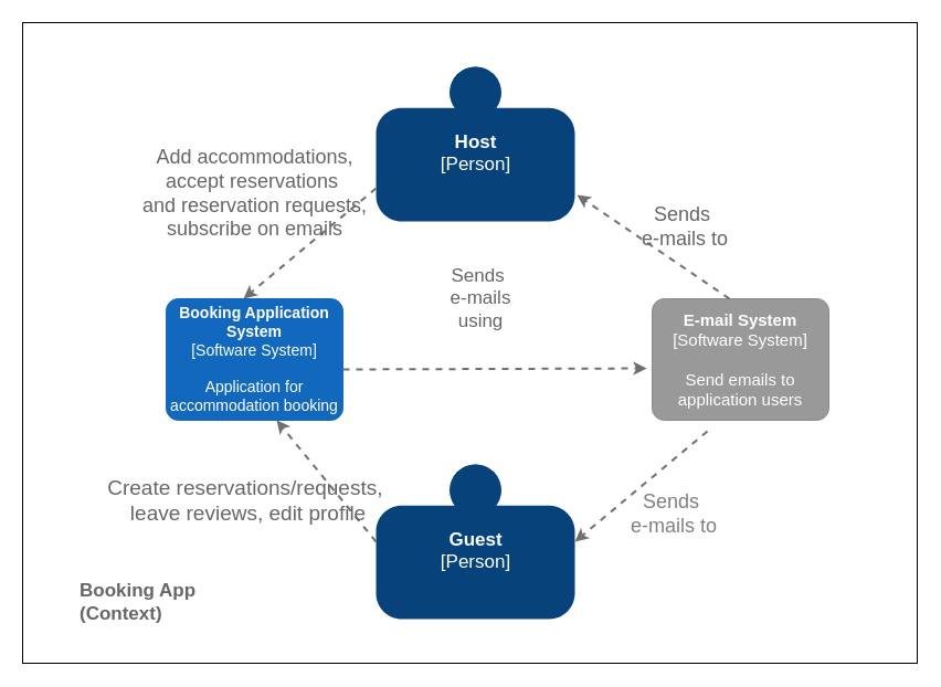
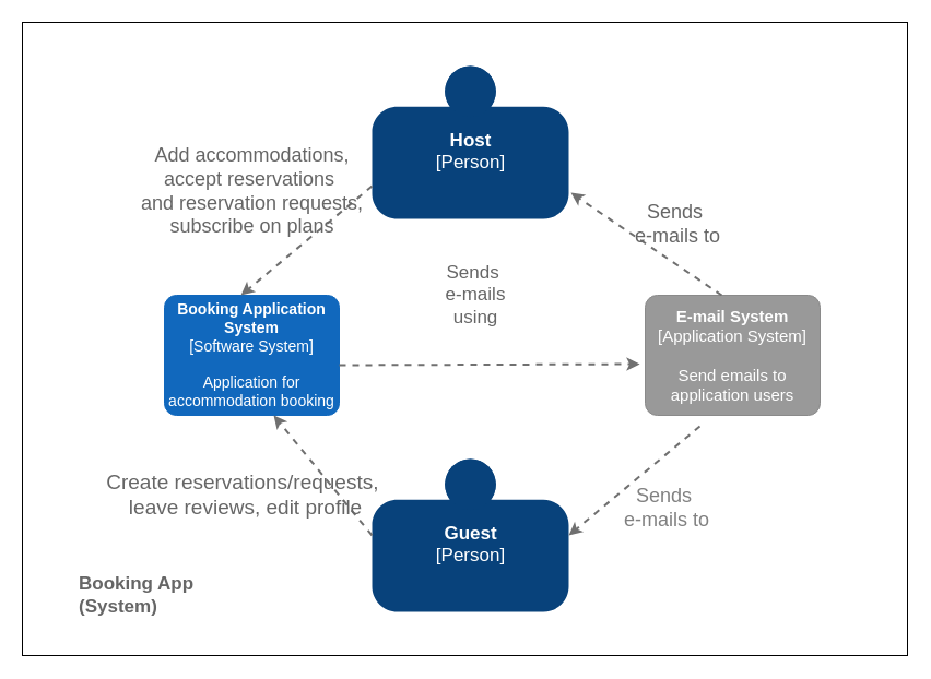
  <mxCell id="0" />
  <mxCell id="1" parent="0" />
  <mxCell id="2" value="" style="rounded=0;whiteSpace=wrap;html=1;" parent="1" vertex="1"><mxGeometry x="20" y="20" width="810" height="580" as="geometry" /></mxCell>
- <mxCell id="3" value="&lt;b style=&quot;font-size: 17px;&quot;&gt;Booking App&lt;br style=&quot;font-size: 17px;&quot;&gt;(Context)&lt;/b&gt;" style="text;html=1;align=left;verticalAlign=middle;resizable=0;points=[];autosize=1;fontColor=#666666;fontSize=17;" parent="1" vertex="1"><mxGeometry x="70" y="520" width="130" height="50" as="geometry" /></mxCell>
+ <mxCell id="3" value="&lt;b style=&quot;font-size: 17px;&quot;&gt;Booking App&lt;br style=&quot;font-size: 17px;&quot;&gt;(System)&lt;/b&gt;" style="text;html=1;align=left;verticalAlign=middle;resizable=0;points=[];autosize=1;fontColor=#666666;fontSize=17;" parent="1" vertex="1"><mxGeometry x="70" y="520" width="130" height="50" as="geometry" /></mxCell>
  <mxCell id="4" value="&lt;b style=&quot;font-size: 17px;&quot;&gt;Guest&lt;/b&gt;&lt;div style=&quot;font-size: 17px;&quot;&gt;[Person]&lt;/div&gt;&lt;br style=&quot;font-size: 17px;&quot;&gt;&lt;div style=&quot;font-size: 17px;&quot;&gt;&lt;/div&gt;" style="html=1;dashed=0;whitespace=wrap;fillColor=#08427b;strokeColor=none;fontColor=#ffffff;shape=mxgraph.c4.person;align=center;metaEdit=1;points=[[0.5,0,0],[1,0.5,0],[1,0.75,0],[0.75,1,0],[0.5,1,0],[0.25,1,0],[0,0.75,0],[0,0.5,0]];metaData={&quot;c4Type&quot;:{&quot;editable&quot;:false}};fontSize=17;" parent="1" vertex="1"><mxGeometry x="340" y="420" width="180" height="140" as="geometry" /></mxCell>
- <mxCell id="5" value="&lt;b style=&quot;font-size: 15px;&quot;&gt;E-mail System&lt;/b&gt;&lt;div style=&quot;font-size: 15px;&quot;&gt;[Software System]&lt;/div&gt;&lt;br style=&quot;font-size: 15px;&quot;&gt;&lt;div style=&quot;font-size: 15px;&quot;&gt;Send emails to application users&lt;/div&gt;" style="rounded=1;whiteSpace=wrap;html=1;labelBackgroundColor=none;fillColor=#999999;fontColor=#ffffff;align=center;arcSize=10;strokeColor=#8A8A8A;metaEdit=1;metaData={&quot;c4Type&quot;:{&quot;editable&quot;:false}};points=[[0.25,0,0],[0.5,0,0],[0.75,0,0],[1,0.25,0],[1,0.5,0],[1,0.75,0],[0.75,1,0],[0.5,1,0],[0.25,1,0],[0,0.75,0],[0,0.5,0],[0,0.25,0]];fontSize=15;" parent="1" vertex="1"><mxGeometry x="590" y="270" width="160" height="110.0" as="geometry" /></mxCell>
+ <mxCell id="5" value="&lt;b style=&quot;font-size: 15px;&quot;&gt;E-mail System&lt;/b&gt;&lt;div style=&quot;font-size: 15px;&quot;&gt;[Application System]&lt;/div&gt;&lt;br style=&quot;font-size: 15px;&quot;&gt;&lt;div style=&quot;font-size: 15px;&quot;&gt;Send emails to application users&lt;/div&gt;" style="rounded=1;whiteSpace=wrap;html=1;labelBackgroundColor=none;fillColor=#999999;fontColor=#ffffff;align=center;arcSize=10;strokeColor=#8A8A8A;metaEdit=1;metaData={&quot;c4Type&quot;:{&quot;editable&quot;:false}};points=[[0.25,0,0],[0.5,0,0],[0.75,0,0],[1,0.25,0],[1,0.5,0],[1,0.75,0],[0.75,1,0],[0.5,1,0],[0.25,1,0],[0,0.75,0],[0,0.5,0],[0,0.25,0]];fontSize=15;" parent="1" vertex="1"><mxGeometry x="590" y="270" width="160" height="110.0" as="geometry" /></mxCell>
  <mxCell id="6" value="&lt;b style=&quot;font-size: 14px;&quot;&gt;Booking Application System&lt;/b&gt;&lt;div style=&quot;font-size: 14px;&quot;&gt;[Software System]&lt;/div&gt;&lt;br style=&quot;font-size: 14px;&quot;&gt;&lt;div style=&quot;font-size: 14px;&quot;&gt;Application for accommodation booking&lt;/div&gt;" style="rounded=1;whiteSpace=wrap;html=1;labelBackgroundColor=none;fillColor=#1168BD;fontColor=#ffffff;align=center;arcSize=10;strokeColor=#1168BD;metaEdit=1;metaData={&quot;c4Type&quot;:{&quot;editable&quot;:false}};points=[[0.25,0,0],[0.5,0,0],[0.75,0,0],[1,0.25,0],[1,0.5,0],[1,0.75,0],[0.75,1,0],[0.5,1,0],[0.25,1,0],[0,0.75,0],[0,0.5,0],[0,0.25,0]];fontSize=14;" parent="1" vertex="1"><mxGeometry x="150" y="270" width="160" height="110.0" as="geometry" /></mxCell>
  <mxCell id="7" value="&lt;b style=&quot;font-size: 17px;&quot;&gt;Host&lt;/b&gt;&lt;div style=&quot;font-size: 17px;&quot;&gt;[Person]&lt;/div&gt;&lt;br style=&quot;font-size: 17px;&quot;&gt;&lt;div style=&quot;font-size: 17px;&quot;&gt;&lt;/div&gt;" style="html=1;dashed=0;whitespace=wrap;fillColor=#08427b;strokeColor=none;fontColor=#ffffff;shape=mxgraph.c4.person;align=center;metaEdit=1;points=[[0.5,0,0],[1,0.5,0],[1,0.75,0],[0.75,1,0],[0.5,1,0],[0.25,1,0],[0,0.75,0],[0,0.5,0]];metaData={&quot;c4Type&quot;:{&quot;editable&quot;:false}};fontSize=17;" parent="1" vertex="1"><mxGeometry x="340" y="60" width="180" height="140" as="geometry" /></mxCell>
  <mxCell id="8" style="edgeStyle=none;rounded=0;orthogonalLoop=1;jettySize=auto;html=1;dashed=1;strokeColor=#707070;strokeWidth=2;fontColor=#707070;entryX=-0.031;entryY=0.573;entryDx=0;entryDy=0;entryPerimeter=0;" parent="1" target="5" edge="1"><mxGeometry relative="1" as="geometry"><mxPoint x="310" y="334" as="sourcePoint" /><mxPoint x="410" y="250" as="targetPoint" /></mxGeometry></mxCell>
  <mxCell id="9" style="edgeStyle=none;rounded=0;orthogonalLoop=1;jettySize=auto;html=1;dashed=1;strokeColor=#707070;strokeWidth=2;fontColor=#707070;entryX=1.011;entryY=0.829;entryDx=0;entryDy=0;entryPerimeter=0;" parent="1" target="7" edge="1"><mxGeometry relative="1" as="geometry"><mxPoint x="660" y="270" as="sourcePoint" /><mxPoint x="935" y="269" as="targetPoint" /></mxGeometry></mxCell>
  <mxCell id="10" style="edgeStyle=none;rounded=0;orthogonalLoop=1;jettySize=auto;html=1;dashed=1;strokeColor=#707070;strokeWidth=2;fontColor=#707070;entryX=1.011;entryY=0.829;entryDx=0;entryDy=0;entryPerimeter=0;" parent="1" edge="1"><mxGeometry relative="1" as="geometry"><mxPoint x="640" y="390" as="sourcePoint" /><mxPoint x="520" y="490" as="targetPoint" /></mxGeometry></mxCell>
  <mxCell id="11" value="&lt;font color=&quot;#666666&quot; style=&quot;font-size: 17px;&quot;&gt;Sends&amp;nbsp;&lt;/font&gt;&lt;div style=&quot;font-size: 17px;&quot;&gt;&lt;font color=&quot;#666666&quot; style=&quot;font-size: 17px;&quot;&gt;e-mails using&lt;/font&gt;&lt;/div&gt;" style="text;html=1;align=center;verticalAlign=middle;whiteSpace=wrap;rounded=0;fontSize=17;" parent="1" vertex="1"><mxGeometry x="385" y="255" width="100" height="30" as="geometry" /></mxCell>
  <mxCell id="12" value="&lt;font style=&quot;font-size: 18px;&quot; color=&quot;#666666&quot;&gt;Sends&amp;nbsp;&lt;/font&gt;&lt;div style=&quot;font-size: 18px;&quot;&gt;&lt;font style=&quot;font-size: 18px;&quot; color=&quot;#666666&quot;&gt;e-mails to&lt;/font&gt;&lt;/div&gt;" style="text;html=1;align=center;verticalAlign=middle;whiteSpace=wrap;rounded=0;fontSize=18;" parent="1" vertex="1"><mxGeometry x="570" y="190" width="100" height="30" as="geometry" /></mxCell>
  <mxCell id="13" value="&lt;font style=&quot;font-size: 18px;&quot; color=&quot;#808080&quot;&gt;Sends&amp;nbsp;&lt;/font&gt;&lt;div style=&quot;font-size: 18px;&quot;&gt;&lt;font style=&quot;font-size: 18px;&quot; color=&quot;#808080&quot;&gt;e-mails to&lt;/font&gt;&lt;/div&gt;" style="text;html=1;align=center;verticalAlign=middle;whiteSpace=wrap;rounded=0;fontSize=18;" parent="1" vertex="1"><mxGeometry x="560" y="450" width="100" height="30" as="geometry" /></mxCell>
  <mxCell id="14" style="edgeStyle=none;rounded=0;orthogonalLoop=1;jettySize=auto;html=1;dashed=1;strokeColor=#707070;strokeWidth=2;fontColor=#707070;entryX=1.011;entryY=0.829;entryDx=0;entryDy=0;entryPerimeter=0;" parent="1" edge="1"><mxGeometry relative="1" as="geometry"><mxPoint x="340" y="170" as="sourcePoint" /><mxPoint x="220" y="270" as="targetPoint" /></mxGeometry></mxCell>
- <mxCell id="15" value="&lt;font style=&quot;font-size: 18px;&quot; color=&quot;#666666&quot;&gt;Add accommodations,&lt;br style=&quot;font-size: 18px;&quot;&gt;accept reservations&amp;nbsp;&lt;/font&gt;&lt;div style=&quot;font-size: 18px;&quot;&gt;&lt;font style=&quot;font-size: 18px;&quot; color=&quot;#666666&quot;&gt;and reservation requests,&lt;/font&gt;&lt;/div&gt;&lt;div style=&quot;font-size: 18px;&quot;&gt;&lt;font style=&quot;font-size: 18px;&quot; color=&quot;#666666&quot;&gt;subscribe on emails&lt;/font&gt;&lt;/div&gt;" style="text;html=1;align=center;verticalAlign=middle;resizable=0;points=[];autosize=1;strokeColor=none;fillColor=none;fontSize=18;" parent="1" vertex="1"><mxGeometry x="115" y="125" width="230" height="100" as="geometry" /></mxCell>
+ <mxCell id="15" value="&lt;font style=&quot;font-size: 18px;&quot; color=&quot;#666666&quot;&gt;Add accommodations,&lt;br style=&quot;font-size: 18px;&quot;&gt;accept reservations&amp;nbsp;&lt;/font&gt;&lt;div style=&quot;font-size: 18px;&quot;&gt;&lt;font style=&quot;font-size: 18px;&quot; color=&quot;#666666&quot;&gt;and reservation requests,&lt;/font&gt;&lt;/div&gt;&lt;div style=&quot;font-size: 18px;&quot;&gt;&lt;font style=&quot;font-size: 18px;&quot; color=&quot;#666666&quot;&gt;subscribe on plans&lt;/font&gt;&lt;/div&gt;" style="text;html=1;align=center;verticalAlign=middle;resizable=0;points=[];autosize=1;strokeColor=none;fillColor=none;fontSize=18;" parent="1" vertex="1"><mxGeometry x="115" y="125" width="230" height="100" as="geometry" /></mxCell>
  <mxCell id="16" style="edgeStyle=none;rounded=0;orthogonalLoop=1;jettySize=auto;html=1;dashed=1;strokeColor=#707070;strokeWidth=2;fontColor=#707070;entryX=1.011;entryY=0.829;entryDx=0;entryDy=0;entryPerimeter=0;" parent="1" edge="1"><mxGeometry relative="1" as="geometry"><mxPoint x="340" y="490" as="sourcePoint" /><mxPoint x="250" y="380" as="targetPoint" /></mxGeometry></mxCell>
  <mxCell id="17" value="&lt;font color=&quot;#666666&quot; style=&quot;font-size: 19px;&quot;&gt;Create reservations/requests,&amp;nbsp;&lt;/font&gt;&lt;div style=&quot;font-size: 19px;&quot;&gt;&lt;font color=&quot;#666666&quot; style=&quot;font-size: 19px;&quot;&gt;leave reviews, edit profile&lt;/font&gt;&lt;/div&gt;" style="text;html=1;align=center;verticalAlign=middle;resizable=0;points=[];autosize=1;strokeColor=none;fillColor=none;fontSize=19;" parent="1" vertex="1"><mxGeometry x="84" y="423" width="280" height="60" as="geometry" /></mxCell>
